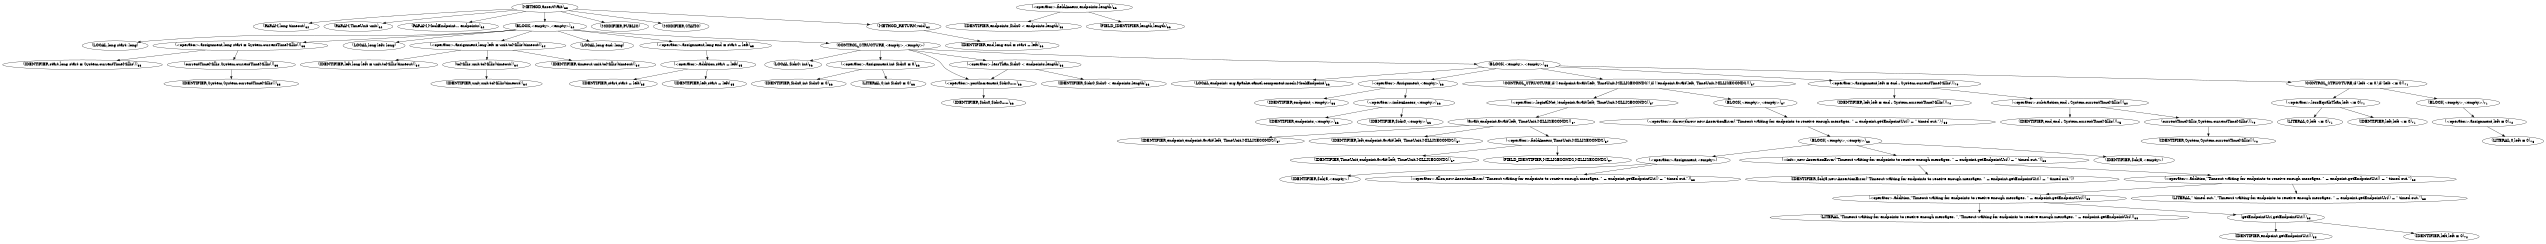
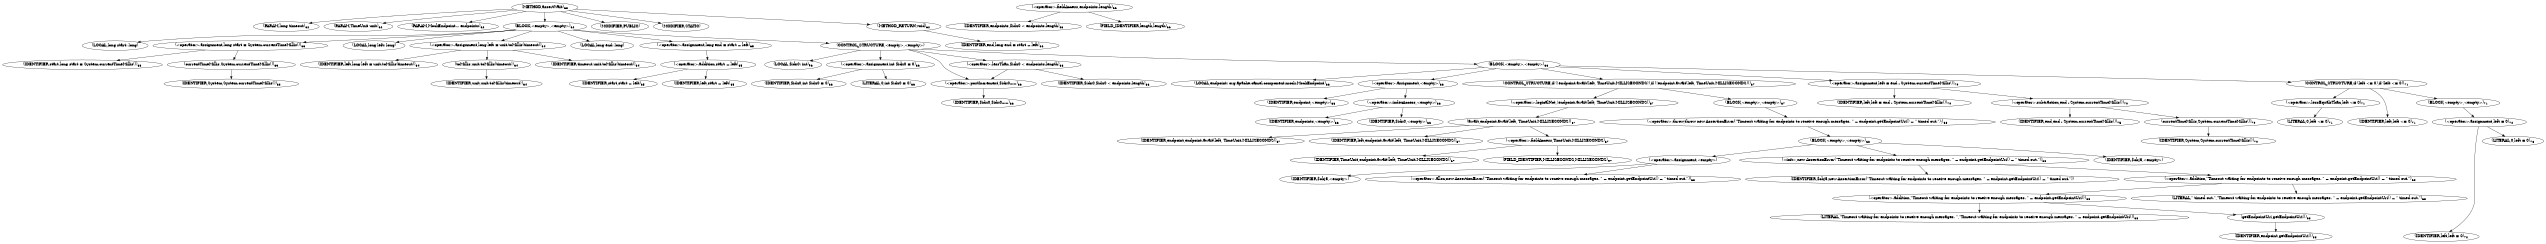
  digraph {
    n1 [label=<(METHOD,assertWait)<SUB>68</SUB>>]
    n2 [label=<(PARAM,long timeout)<SUB>62</SUB>>]
    n3 [label=<(PARAM,TimeUnit unit)<SUB>62</SUB>>]
    n4 [label=<(PARAM,MockEndpoint... endpoints)<SUB>62</SUB>>]
    n5 [label=<(BLOCK,&lt;empty&gt;,&lt;empty&gt;)<SUB>62</SUB>>]
    n6 [label=<(MODIFIER,PUBLIC)>]
    n7 [label=<(MODIFIER,STATIC)>]
    n8 [label=<(METHOD_RETURN,void)<SUB>62</SUB>>]
    n9 [label=<(LOCAL,long start: long)>]
    n10 [label=<(&lt;operator&gt;.assignment,long start = System.currentTimeMillis())<SUB>63</SUB>>]
    n11 [label=<(LOCAL,long left: long)>]
    n12 [label=<(&lt;operator&gt;.assignment,long left = unit.toMillis(timeout))<SUB>64</SUB>>]
    n13 [label=<(LOCAL,long end: long)>]
    n14 [label=<(&lt;operator&gt;.assignment,long end = start + left)<SUB>65</SUB>>]
    n15 [label=<(CONTROL_STRUCTURE,&lt;empty&gt;,&lt;empty&gt;)>]
    n16 [label=<(IDENTIFIER,end,long end = start + left)<SUB>66</SUB>>]
    n17 [label=<(IDENTIFIER,start,long start = System.currentTimeMillis())<SUB>63</SUB>>]
    n18 [label=<(currentTimeMillis,System.currentTimeMillis())<SUB>63</SUB>>]
    n19 [label=<(IDENTIFIER,left,long left = unit.toMillis(timeout))<SUB>64</SUB>>]
    n20 [label=<(toMillis,unit.toMillis(timeout))<SUB>64</SUB>>]
    n21 [label=<(IDENTIFIER,timeout,unit.toMillis(timeout))<SUB>64</SUB>>]
    n22 [label=<(&lt;operator&gt;.addition,start + left)<SUB>65</SUB>>]
    n23 [label=<(LOCAL,$idx0: int)<SUB>96</SUB>>]
    n24 [label=<(&lt;operator&gt;.assignment,int $idx0 = 0)<SUB>66</SUB>>]
    n25 [label=<(&lt;operator&gt;.lessThan,$idx0 &lt; endpoints.length)<SUB>66</SUB>>]
    n26 [label=<(&lt;operator&gt;.postIncrement,$idx0++)<SUB>66</SUB>>]
    n27 [label=<(BLOCK,&lt;empty&gt;,&lt;empty&gt;)<SUB>66</SUB>>]
    n28 [label=<(IDENTIFIER,System,System.currentTimeMillis())<SUB>63</SUB>>]
    n29 [label=<(IDENTIFIER,unit,unit.toMillis(timeout))<SUB>64</SUB>>]
    n30 [label=<(IDENTIFIER,start,start + left)<SUB>65</SUB>>]
    n31 [label=<(IDENTIFIER,left,start + left)<SUB>65</SUB>>]
    n32 [label=<(IDENTIFIER,$idx0,int $idx0 = 0)<SUB>66</SUB>>]
    n33 [label=<(LITERAL,0,int $idx0 = 0)<SUB>66</SUB>>]
    n34 [label=<(IDENTIFIER,$idx0,$idx0 &lt; endpoints.length)<SUB>66</SUB>>]
    n35 [label=<(IDENTIFIER,$idx0,$idx0++)<SUB>66</SUB>>]
    n36 [label=<(LOCAL,endpoint: org.apache.camel.component.mock.MockEndpoint)<SUB>66</SUB>>]
    n37 [label=<(&lt;operator&gt;.assignment,&lt;empty&gt;)<SUB>66</SUB>>]
    n38 [label=<(CONTROL_STRUCTURE,if (!endpoint.await(left, TimeUnit.MILLISECONDS)),if (!endpoint.await(left, TimeUnit.MILLISECONDS)))<SUB>67</SUB>>]
    n39 [label=<(&lt;operator&gt;.assignment,left = end - System.currentTimeMillis())<SUB>70</SUB>>]
    n40 [label=<(CONTROL_STRUCTURE,if (left &lt;= 0),if (left &lt;= 0))<SUB>71</SUB>>]
    n41 [label=<(&lt;operator&gt;.fieldAccess,endpoints.length)<SUB>66</SUB>>]
    n42 [label=<(IDENTIFIER,endpoints,$idx0 &lt; endpoints.length)<SUB>66</SUB>>]
    n43 [label=<(FIELD_IDENTIFIER,length,length)<SUB>66</SUB>>]
    n44 [label=<(IDENTIFIER,endpoint,&lt;empty&gt;)<SUB>66</SUB>>]
    n45 [label=<(&lt;operator&gt;.indexAccess,&lt;empty&gt;)<SUB>66</SUB>>]
    n46 [label=<(&lt;operator&gt;.logicalNot,!endpoint.await(left, TimeUnit.MILLISECONDS))<SUB>67</SUB>>]
    n47 [label=<(BLOCK,&lt;empty&gt;,&lt;empty&gt;)<SUB>67</SUB>>]
    n48 [label=<(IDENTIFIER,left,left = end - System.currentTimeMillis())<SUB>70</SUB>>]
-   n49 [label=<(&lt;operator&gt;.subtraction,end - System.currentTimeMillis())<SUB>60</SUB>>]
+   n49 [label=<(&lt;operator&gt;.subtraction,end - System.currentTimeMillis())<SUB>70</SUB>>]
    n50 [label=<(&lt;operator&gt;.lessEqualsThan,left &lt;= 0)<SUB>71</SUB>>]
    n51 [label=<(BLOCK,&lt;empty&gt;,&lt;empty&gt;)<SUB>71</SUB>>]
    n52 [label=<(IDENTIFIER,endpoints,&lt;empty&gt;)<SUB>66</SUB>>]
    n53 [label=<(IDENTIFIER,$idx0,&lt;empty&gt;)<SUB>66</SUB>>]
    n54 [label=<(await,endpoint.await(left, TimeUnit.MILLISECONDS))<SUB>67</SUB>>]
    n55 [label=<(&lt;operator&gt;.throw,throw new AssertionError(&quot;Timeout waiting for endpoints to receive enough messages. &quot; + endpoint.getEndpointUri() + &quot; timed out.&quot;);)<SUB>68</SUB>>]
    n56 [label=<(IDENTIFIER,endpoint,endpoint.await(left, TimeUnit.MILLISECONDS))<SUB>67</SUB>>]
    n57 [label=<(IDENTIFIER,left,endpoint.await(left, TimeUnit.MILLISECONDS))<SUB>67</SUB>>]
    n58 [label=<(&lt;operator&gt;.fieldAccess,TimeUnit.MILLISECONDS)<SUB>67</SUB>>]
    n59 [label=<(IDENTIFIER,TimeUnit,endpoint.await(left, TimeUnit.MILLISECONDS))<SUB>67</SUB>>]
    n60 [label=<(FIELD_IDENTIFIER,MILLISECONDS,MILLISECONDS)<SUB>97</SUB>>]
    n61 [label=<(BLOCK,&lt;empty&gt;,&lt;empty&gt;)<SUB>68</SUB>>]
    n62 [label=<(&lt;operator&gt;.assignment,&lt;empty&gt;)>]
    n63 [label=<(&lt;init&gt;,new AssertionError(&quot;Timeout waiting for endpoints to receive enough messages. &quot; + endpoint.getEndpointUri() + &quot; timed out.&quot;))<SUB>68</SUB>>]
    n64 [label=<(IDENTIFIER,$obj5,&lt;empty&gt;)>]
    n65 [label=<(IDENTIFIER,$obj5,&lt;empty&gt;)>]
    n66 [label=<(&lt;operator&gt;.alloc,new AssertionError(&quot;Timeout waiting for endpoints to receive enough messages. &quot; + endpoint.getEndpointUri() + &quot; timed out.&quot;))<SUB>68</SUB>>]
    n67 [label=<(IDENTIFIER,$obj5,new AssertionError(&quot;Timeout waiting for endpoints to receive enough messages. &quot; + endpoint.getEndpointUri() + &quot; timed out.&quot;))>]
    n68 [label=<(&lt;operator&gt;.addition,&quot;Timeout waiting for endpoints to receive enough messages. &quot; + endpoint.getEndpointUri() + &quot; timed out.&quot;)<SUB>68</SUB>>]
    n69 [label=<(&lt;operator&gt;.addition,&quot;Timeout waiting for endpoints to receive enough messages. &quot; + endpoint.getEndpointUri())<SUB>68</SUB>>]
    n70 [label=<(LITERAL,&quot; timed out.&quot;,&quot;Timeout waiting for endpoints to receive enough messages. &quot; + endpoint.getEndpointUri() + &quot; timed out.&quot;)<SUB>68</SUB>>]
    n71 [label=<(LITERAL,&quot;Timeout waiting for endpoints to receive enough messages. &quot;,&quot;Timeout waiting for endpoints to receive enough messages. &quot; + endpoint.getEndpointUri())<SUB>68</SUB>>]
    n72 [label=<(getEndpointUri,getEndpointUri())<SUB>68</SUB>>]
    n73 [label=<(IDENTIFIER,endpoint,getEndpointUri())<SUB>88</SUB>>]
    n74 [label=<(IDENTIFIER,end,end - System.currentTimeMillis())<SUB>75</SUB>>]
    n75 [label=<(currentTimeMillis,System.currentTimeMillis())<SUB>70</SUB>>]
    n76 [label=<(IDENTIFIER,System,System.currentTimeMillis())<SUB>70</SUB>>]
    n77 [label=<(IDENTIFIER,left,left &lt;= 0)<SUB>71</SUB>>]
    n78 [label=<(LITERAL,0,left &lt;= 0)<SUB>71</SUB>>]
    n79 [label=<(&lt;operator&gt;.assignment,left = 0)<SUB>72</SUB>>]
    n80 [label=<(IDENTIFIER,left,left = 0)<SUB>72</SUB>>]
    n81 [label=<(LITERAL,0,left = 0)<SUB>76</SUB>>]
    n1 -> n2
    n1 -> n3
    n1 -> n4
    n1 -> n5
    n1 -> n6
    n1 -> n7
    n1 -> n8
    n5 -> n9
    n5 -> n10
    n5 -> n11
    n5 -> n12
    n5 -> n13
    n5 -> n14
    n5 -> n15
    n8 -> n16
    n10 -> n17
    n10 -> n18
    n12 -> n19
    n12 -> n20
    n12 -> n21
    n14 -> n22
    n15 -> n23
    n15 -> n24
    n15 -> n25
    n15 -> n26
    n15 -> n27
    n18 -> n28
    n20 -> n29
    n22 -> n30
    n22 -> n31
    n24 -> n32
    n24 -> n33
    n25 -> n26
    n25 -> n34
    n26 -> n35
    n27 -> n36
    n27 -> n37
    n27 -> n38
    n27 -> n39
    n27 -> n40
    n37 -> n44
    n37 -> n45
    n38 -> n46
    n38 -> n47
    n39 -> n48
    n39 -> n49
    n40 -> n50
    n40 -> n51
    n41 -> n42
    n41 -> n43
    n45 -> n52
    n45 -> n53
    n46 -> n54
    n47 -> n55
    n49 -> n74
    n49 -> n75
-   n50 -> n77
+   n40 -> n77
    n50 -> n78
    n51 -> n79
    n54 -> n56
    n54 -> n57
    n54 -> n58
    n55 -> n61
    n58 -> n59
    n58 -> n60
    n61 -> n62
    n61 -> n63
    n61 -> n64
    n62 -> n65
    n62 -> n66
    n63 -> n67
    n63 -> n68
    n68 -> n69
    n68 -> n70
    n69 -> n71
    n69 -> n72
    n72 -> n73
    n75 -> n76
-   n72 -> n80
+   n79 -> n80
    n79 -> n81
  }
